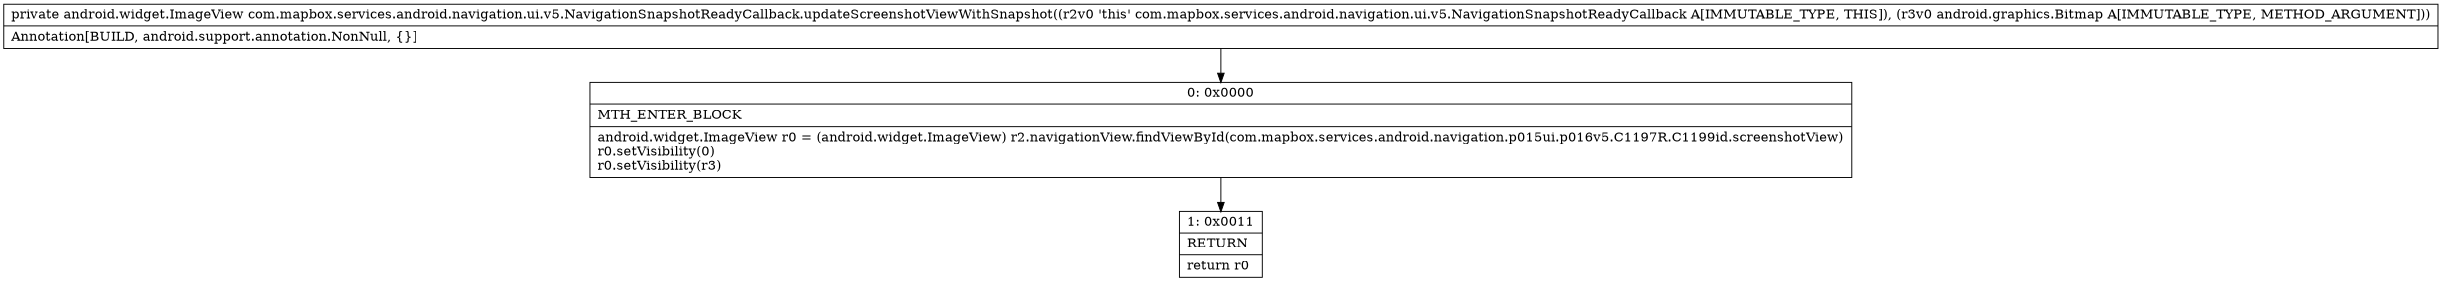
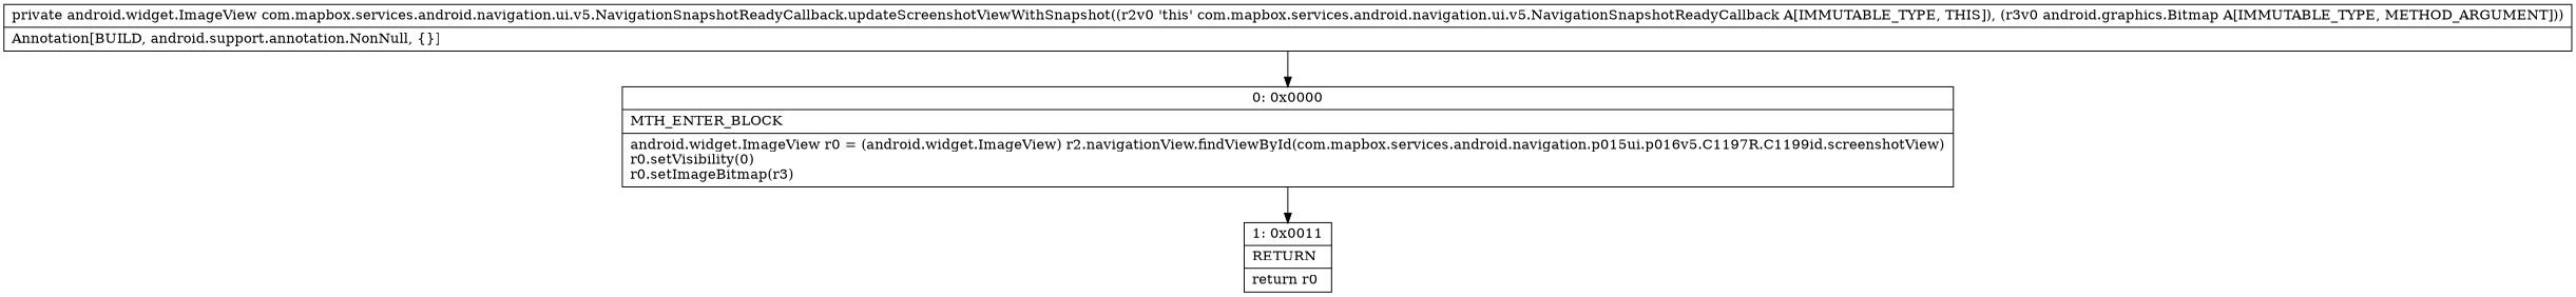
  digraph {
    node [shape=record]
-   n1 [label="{0\:\ 0x0000|MTH_ENTER_BLOCK\l|android.widget.ImageView r0 = (android.widget.ImageView) r2.navigationView.findViewById(com.mapbox.services.android.navigation.p015ui.p016v5.C1197R.C1199id.screenshotView)\lr0.setVisibility(0)\lr0.setVisibility(r3)\l}"]
+   n1 [label="{0\:\ 0x0000|MTH_ENTER_BLOCK\l|android.widget.ImageView r0 = (android.widget.ImageView) r2.navigationView.findViewById(com.mapbox.services.android.navigation.p015ui.p016v5.C1197R.C1199id.screenshotView)\lr0.setVisibility(0)\lr0.setImageBitmap(r3)\l}"]
    n2 [label="{1\:\ 0x0011|RETURN\l|return r0\l}"]
    n3 [label="{private android.widget.ImageView com.mapbox.services.android.navigation.ui.v5.NavigationSnapshotReadyCallback.updateScreenshotViewWithSnapshot((r2v0 'this' com.mapbox.services.android.navigation.ui.v5.NavigationSnapshotReadyCallback A[IMMUTABLE_TYPE, THIS]), (r3v0 android.graphics.Bitmap A[IMMUTABLE_TYPE, METHOD_ARGUMENT]))  | Annotation[BUILD, android.support.annotation.NonNull, \{\}]\l}"]
    n1 -> n2
    n3 -> n1
  }
